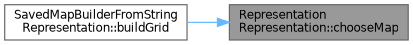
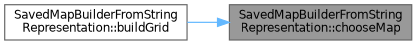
  digraph {
    rankdir=RL
    node [fontname=Helvetica fontsize=10 shape=box style=filled]
-   n1 [color=gray40 fillcolor=grey60 fontcolor=black height=0.2 label="Representation\lRepresentation::chooseMap" width=0.4]
+   n1 [color=gray40 fillcolor=grey60 fontcolor=black height=0.2 label="SavedMapBuilderFromString\lRepresentation::chooseMap" width=0.4]
    n2 [color=grey40 fillcolor=white height=0.2 label="SavedMapBuilderFromString\lRepresentation::buildGrid" width=0.4]
    n1 -> n2 [color=steelblue1 dir=back fontname=Helvetica fontsize=10 labelfontname=Helvetica labelfontsize=10 style=solid]
  }
